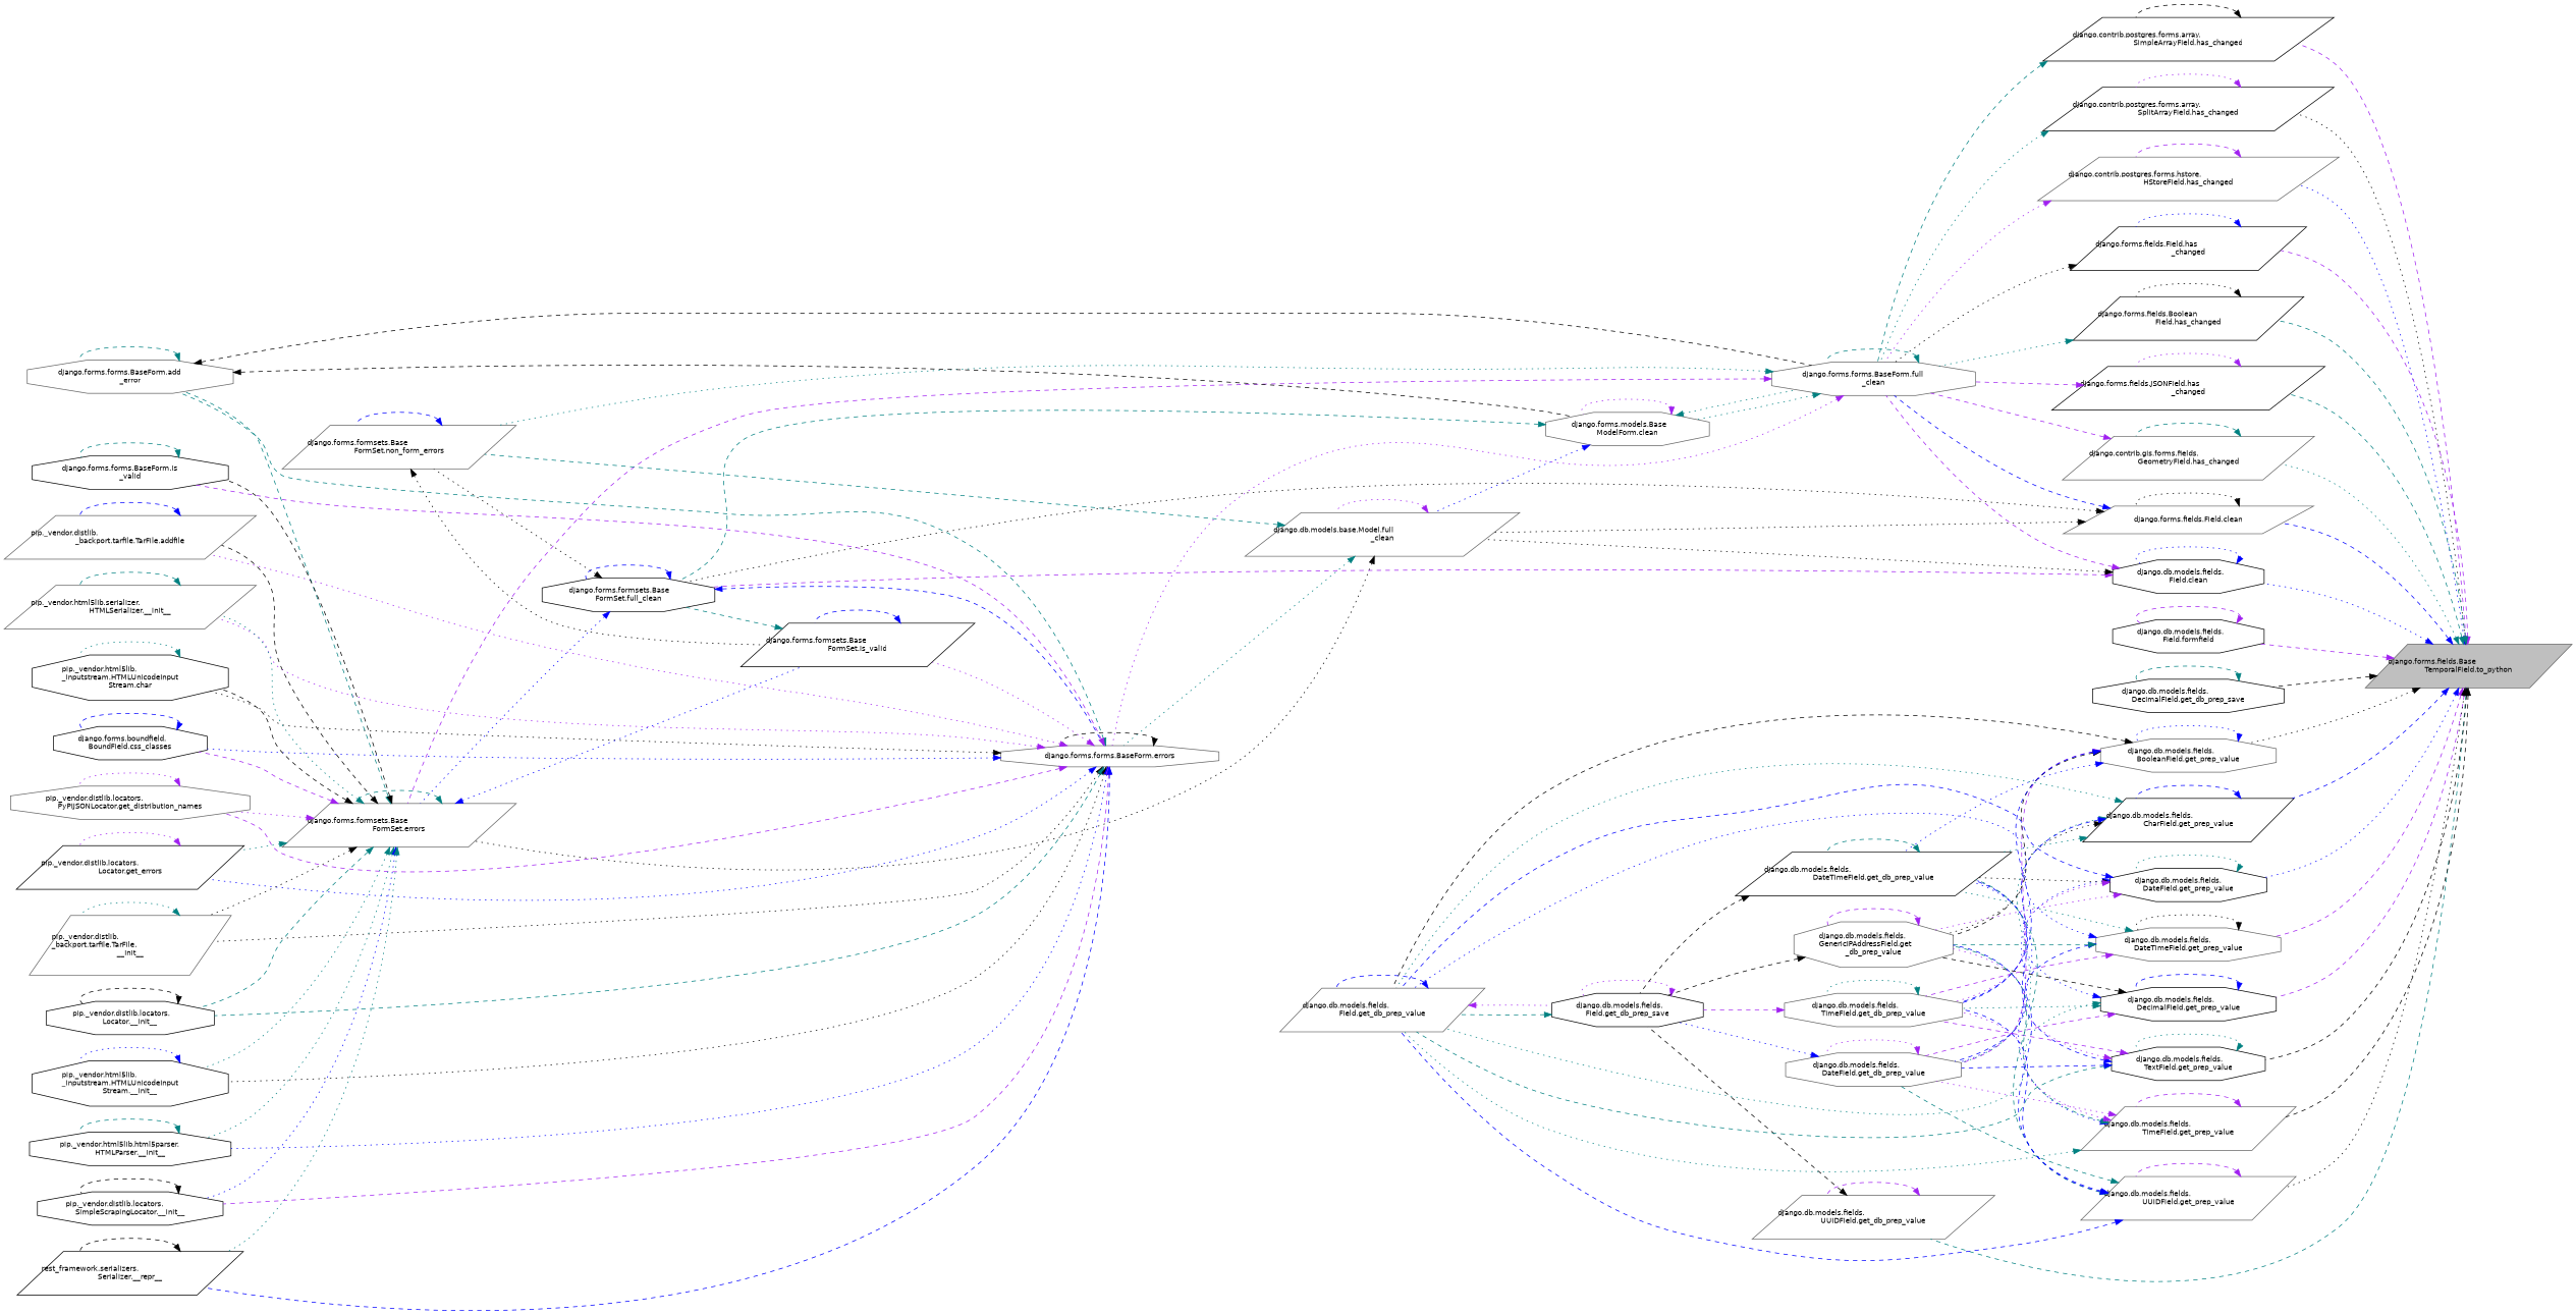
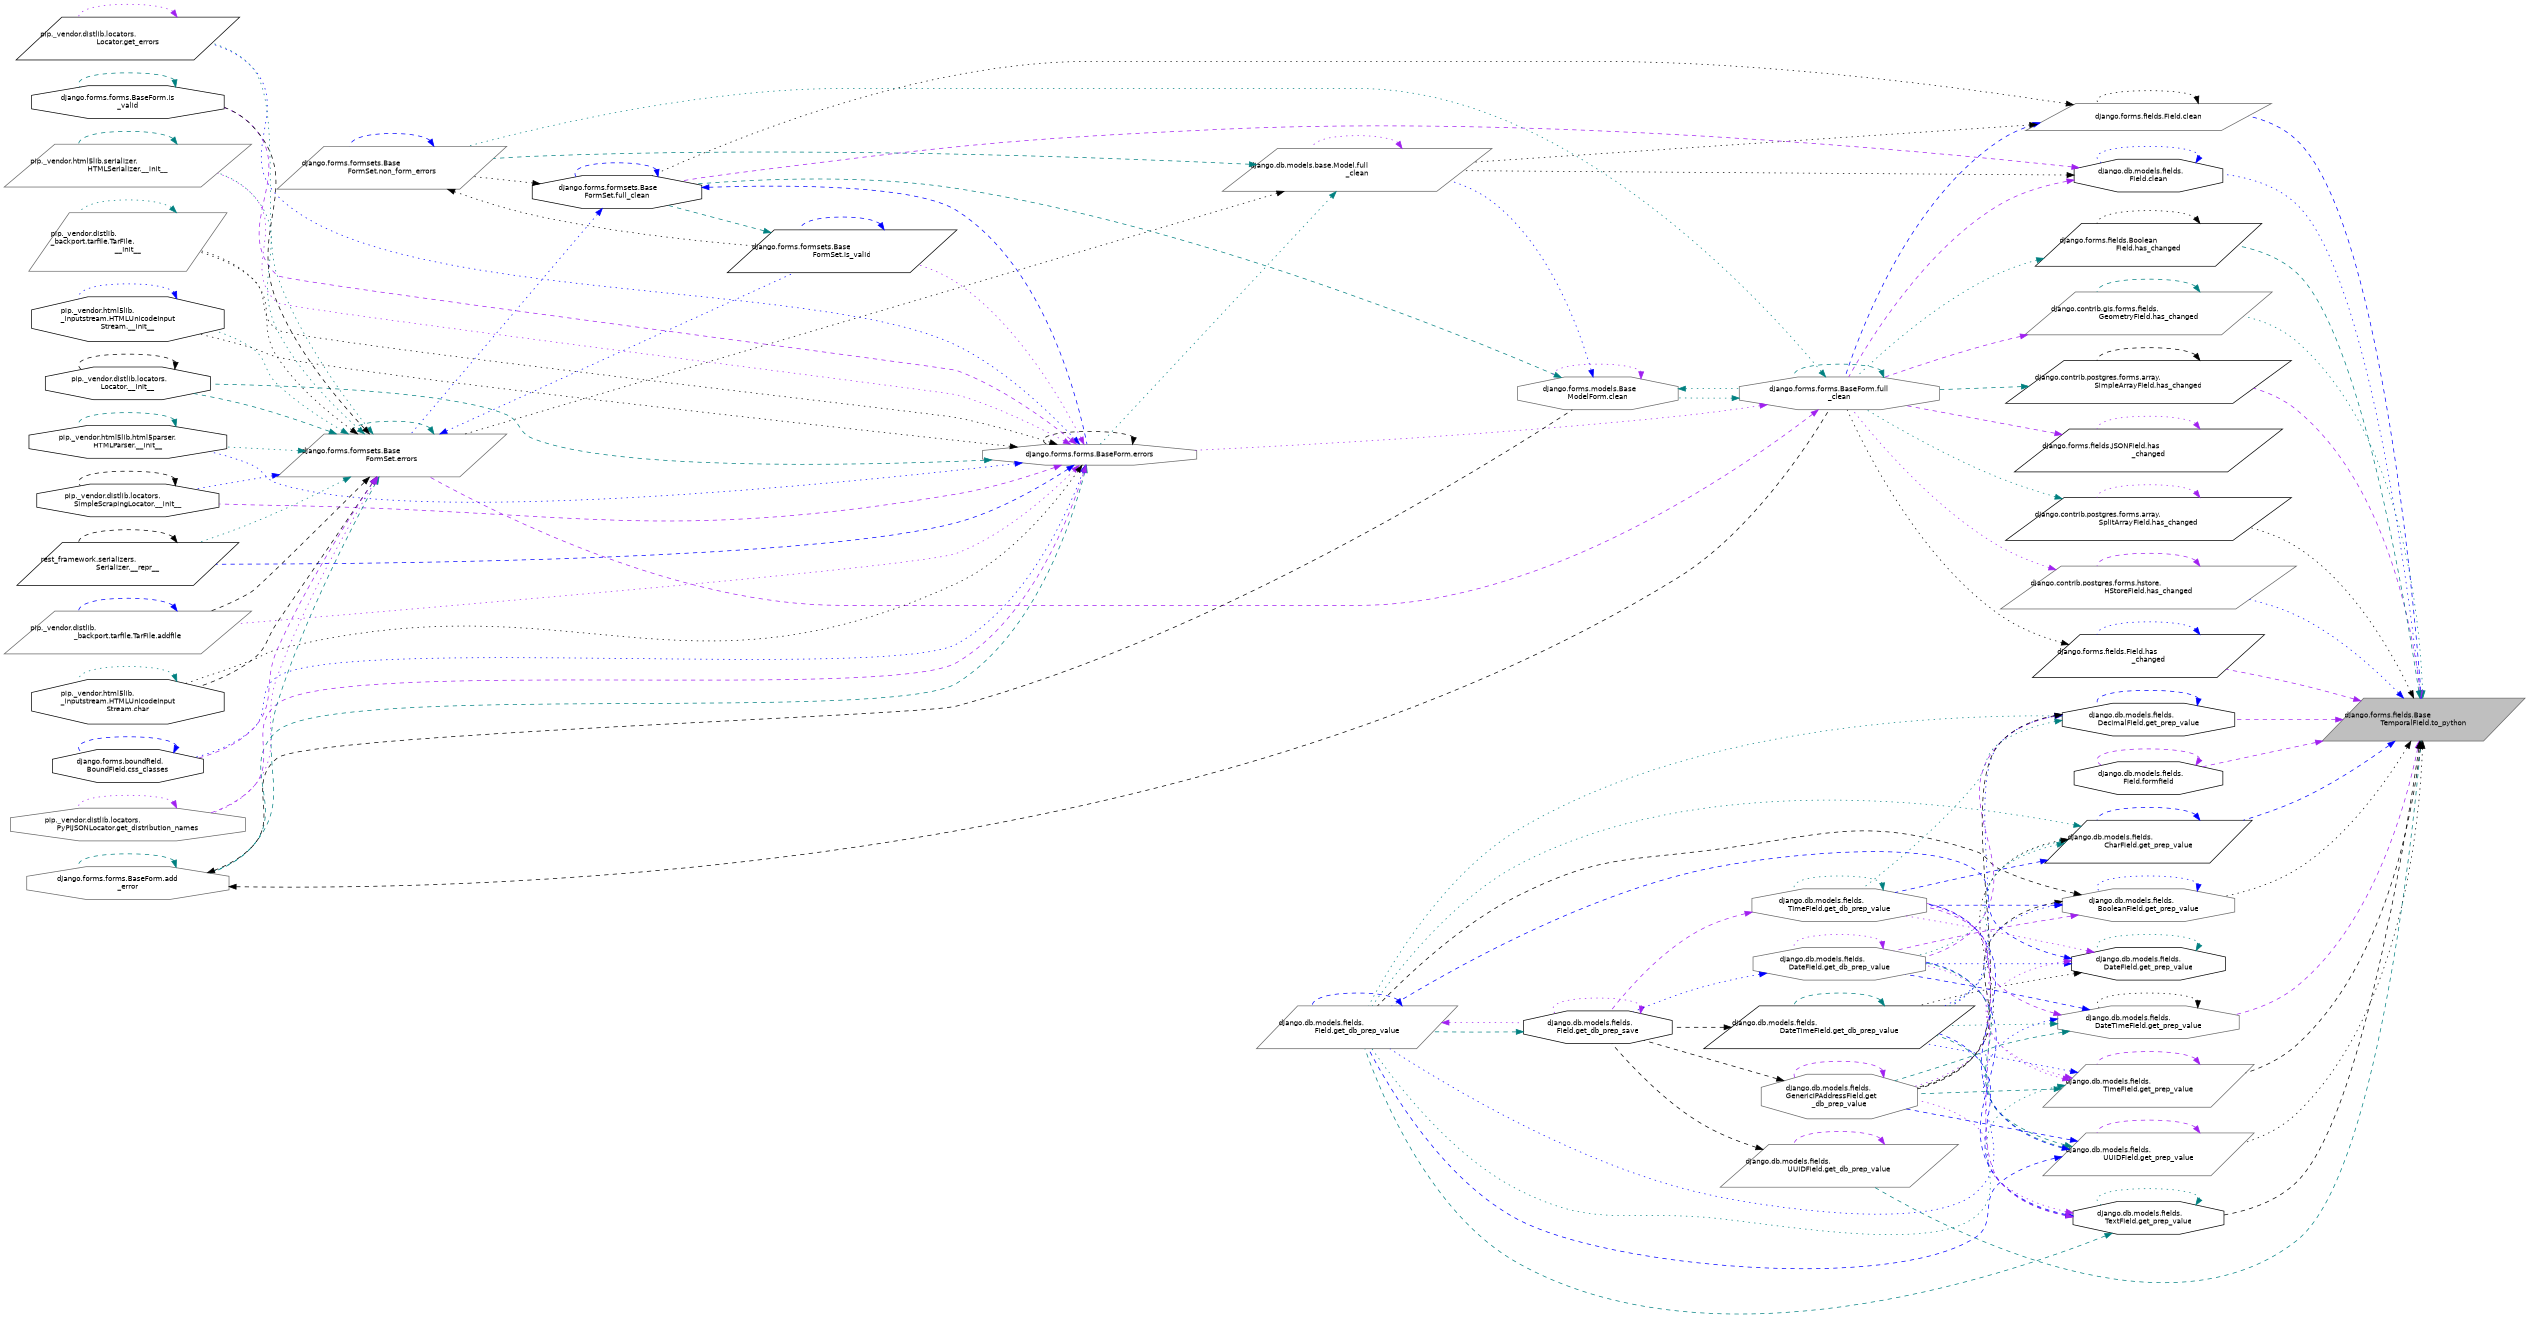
  digraph {
    rankdir=RL
    node [color=black fillcolor=white fontname=Helvetica fontsize=10 shape=octagon style=filled]
    edge [color=teal dir=back fontname=Helvetica fontsize=10 labelfontname=Helvetica labelfontsize=10 style=dashed]
    n1 [color=gray40 fillcolor=grey75 fontcolor=black height=0.2 label="django.forms.fields.Base\lTemporalField.to_python" shape=parallelogram width=0.4]
    n2 [color=gray40 height=0.2 label="django.forms.fields.Field.clean" shape=parallelogram width=0.4]
    n3 [height=0.2 label="django.db.models.fields.\lField.clean" width=0.4]
    n4 [height=0.2 label="django.db.models.fields.\lField.formfield" width=0.4]
-   n5 [height=0.2 label="django.db.models.fields.\lDecimalField.get_db_prep_save" width=0.4]
    n6 [color=gray40 height=0.2 label="django.db.models.fields.\lUUIDField.get_db_prep_value" shape=parallelogram width=0.4]
    n7 [color=gray40 height=0.2 label="django.db.models.fields.\lBooleanField.get_prep_value" width=0.4]
    n8 [height=0.2 label="django.db.models.fields.\lCharField.get_prep_value" shape=parallelogram width=0.4]
    n9 [height=0.2 label="django.db.models.fields.\lDateField.get_prep_value" width=0.4]
    n10 [color=gray40 height=0.2 label="django.db.models.fields.\lDateTimeField.get_prep_value" width=0.4]
    n11 [height=0.2 label="django.db.models.fields.\lDecimalField.get_prep_value" width=0.4]
    n12 [height=0.2 label="django.db.models.fields.\lTextField.get_prep_value" width=0.4]
    n13 [color=gray40 height=0.2 label="django.db.models.fields.\lTimeField.get_prep_value" shape=parallelogram width=0.4]
    n14 [color=gray40 height=0.2 label="django.db.models.fields.\lUUIDField.get_prep_value" shape=parallelogram width=0.4]
    n15 [color=gray40 height=0.2 label="django.contrib.gis.forms.fields.\lGeometryField.has_changed" shape=parallelogram width=0.4]
    n16 [height=0.2 label="django.contrib.postgres.forms.array.\lSimpleArrayField.has_changed" shape=parallelogram width=0.4]
    n17 [height=0.2 label="django.contrib.postgres.forms.array.\lSplitArrayField.has_changed" shape=parallelogram width=0.4]
    n18 [color=gray40 height=0.2 label="django.contrib.postgres.forms.hstore.\lHStoreField.has_changed" shape=parallelogram width=0.4]
    n19 [height=0.2 label="django.forms.fields.Field.has\l_changed" shape=parallelogram width=0.4]
    n20 [height=0.2 label="django.forms.fields.Boolean\lField.has_changed" shape=parallelogram width=0.4]
    n21 [height=0.2 label="django.forms.fields.JSONField.has\l_changed" shape=parallelogram width=0.4]
    n22 [color=gray40 height=0.2 label="django.forms.forms.BaseForm.full\l_clean" width=0.4]
    n23 [height=0.2 label="django.forms.formsets.Base\lFormSet.full_clean" width=0.4]
    n24 [color=gray40 height=0.2 label="django.db.models.base.Model.full\l_clean" shape=parallelogram width=0.4]
    n25 [height=0.2 label="django.db.models.fields.\lField.get_db_prep_save" width=0.4]
    n26 [color=gray40 height=0.2 label="django.db.models.fields.\lField.get_db_prep_value" shape=parallelogram width=0.4]
    n27 [color=gray40 height=0.2 label="django.db.models.fields.\lDateField.get_db_prep_value" width=0.4]
    n28 [height=0.2 label="django.db.models.fields.\lDateTimeField.get_db_prep_value" shape=parallelogram width=0.4]
    n29 [color=gray40 height=0.2 label="django.db.models.fields.\lGenericIPAddressField.get\l_db_prep_value" width=0.4]
    n30 [color=gray40 height=0.2 label="django.db.models.fields.\lTimeField.get_db_prep_value" width=0.4]
    n31 [color=gray40 height=0.2 label="django.forms.models.Base\lModelForm.clean" width=0.4]
    n32 [color=gray40 height=0.2 label="django.forms.forms.BaseForm.errors" width=0.4]
    n33 [color=gray40 height=0.2 label="django.forms.formsets.Base\lFormSet.errors" shape=parallelogram width=0.4]
    n34 [color=gray40 height=0.2 label="django.forms.formsets.Base\lFormSet.non_form_errors" shape=parallelogram width=0.4]
    n35 [color=gray40 height=0.2 label="pip._vendor.html5lib.serializer.\lHTMLSerializer.__init__" shape=parallelogram width=0.4]
    n36 [color=gray40 height=0.2 label="pip._vendor.distlib.\l_backport.tarfile.TarFile.\l__init__" shape=parallelogram width=0.4]
    n37 [height=0.2 label="pip._vendor.distlib.locators.\lLocator.__init__" width=0.4]
    n38 [height=0.2 label="pip._vendor.html5lib.\l_inputstream.HTMLUnicodeInput\lStream.__init__" width=0.4]
    n39 [height=0.2 label="pip._vendor.html5lib.html5parser.\lHTMLParser.__init__" width=0.4]
    n40 [height=0.2 label="pip._vendor.distlib.locators.\lSimpleScrapingLocator.__init__" width=0.4]
    n41 [height=0.2 label="rest_framework.serializers.\lSerializer.__repr__" shape=parallelogram width=0.4]
    n42 [color=gray40 height=0.2 label="django.forms.forms.BaseForm.add\l_error" width=0.4]
    n43 [color=gray40 height=0.2 label="pip._vendor.distlib.\l_backport.tarfile.TarFile.addfile" shape=parallelogram width=0.4]
    n44 [height=0.2 label="pip._vendor.html5lib.\l_inputstream.HTMLUnicodeInput\lStream.char" width=0.4]
    n45 [height=0.2 label="django.forms.boundfield.\lBoundField.css_classes" width=0.4]
    n46 [color=gray40 height=0.2 label="pip._vendor.distlib.locators.\lPyPIJSONLocator.get_distribution_names" width=0.4]
    n47 [height=0.2 label="pip._vendor.distlib.locators.\lLocator.get_errors" shape=parallelogram width=0.4]
    n48 [height=0.2 label="django.forms.forms.BaseForm.is\l_valid" width=0.4]
    n49 [height=0.2 label="django.forms.formsets.Base\lFormSet.is_valid" shape=parallelogram width=0.4]
    n1 -> n2 [color=blue]
    n1 -> n3 [color=blue style=dotted]
    n1 -> n4 [color=purple]
-   n1 -> n5 [color=black]
    n1 -> n6
    n1 -> n7 [color=black style=dotted]
    n1 -> n8 [color=blue]
-   n1 -> n9 [color=blue style=dotted]
    n1 -> n10 [color=purple]
    n1 -> n11 [color=purple]
    n1 -> n12 [color=black]
    n1 -> n13 [color=black]
    n1 -> n14 [color=black style=dotted]
    n1 -> n15 [style=dotted]
    n1 -> n16 [color=purple]
    n1 -> n17 [color=black style=dotted]
    n1 -> n18 [color=blue style=dotted]
    n1 -> n19 [color=purple]
    n1 -> n20
-   n1 -> n21
    n2 -> n2 [color=black style=dotted]
    n2 -> n22 [color=blue]
    n2 -> n23 [color=black style=dotted]
    n2 -> n24 [color=black style=dotted]
    n3 -> n3 [color=blue style=dotted]
    n3 -> n22 [color=purple]
    n3 -> n23 [color=purple]
    n3 -> n24 [color=black style=dotted]
    n4 -> n4 [color=purple]
-   n5 -> n5
    n6 -> n6 [color=purple]
    n6 -> n25 [color=black]
    n7 -> n7 [color=blue style=dotted]
    n7 -> n26 [color=black]
    n7 -> n27 [color=purple]
    n7 -> n28 [color=blue style=dotted]
    n7 -> n29 [color=black]
    n7 -> n30 [color=blue]
    n8 -> n8 [color=blue]
    n8 -> n26 [style=dotted]
    n8 -> n27 [style=dotted]
    n8 -> n28 [style=dotted]
    n8 -> n29 [color=black style=dotted]
    n8 -> n30 [color=blue]
    n9 -> n9 [style=dotted]
    n9 -> n26 [color=blue]
    n9 -> n27 [color=blue style=dotted]
    n9 -> n28 [color=black style=dotted]
    n9 -> n29 [color=purple style=dotted]
    n9 -> n30 [color=purple style=dotted]
    n10 -> n10 [color=black style=dotted]
    n10 -> n26 [color=blue style=dotted]
    n10 -> n27 [color=blue]
    n10 -> n28 [style=dotted]
    n10 -> n29
    n10 -> n30 [color=purple]
    n11 -> n11 [color=blue]
    n11 -> n26 [style=dotted]
    n11 -> n27 [color=purple]
    n11 -> n28 [color=blue style=dotted]
    n11 -> n29 [color=black]
    n11 -> n30 [style=dotted]
    n12 -> n12 [style=dotted]
    n12 -> n26
    n12 -> n27 [color=blue]
    n12 -> n28 [color=blue]
    n12 -> n29 [color=purple style=dotted]
    n12 -> n30 [color=purple]
    n13 -> n13 [color=purple]
    n13 -> n26 [style=dotted]
    n13 -> n27 [color=purple style=dotted]
    n13 -> n28 [color=blue style=dotted]
    n13 -> n29
    n13 -> n30 [color=purple style=dotted]
    n14 -> n14 [color=purple]
    n14 -> n26 [color=blue]
    n14 -> n27
    n14 -> n28
    n14 -> n29 [color=blue]
    n14 -> n30 [color=blue]
    n15 -> n15
    n15 -> n22 [color=purple]
    n16 -> n16 [color=black]
    n16 -> n22
    n17 -> n17 [color=purple style=dotted]
    n17 -> n22 [style=dotted]
    n18 -> n18 [color=purple]
    n18 -> n22 [color=purple style=dotted]
    n19 -> n19 [color=blue style=dotted]
    n19 -> n22 [color=black style=dotted]
    n20 -> n20 [color=black style=dotted]
    n20 -> n22 [style=dotted]
    n21 -> n21 [color=purple style=dotted]
    n21 -> n22 [color=purple]
    n22 -> n22
    n22 -> n31 [style=dotted]
    n22 -> n32 [color=purple style=dotted]
    n22 -> n33 [color=purple]
    n22 -> n34 [style=dotted]
    n23 -> n23 [color=blue]
    n23 -> n32 [color=blue]
    n23 -> n33 [color=blue style=dotted]
    n23 -> n34 [color=black style=dotted]
    n24 -> n24 [color=purple style=dotted]
    n24 -> n32 [style=dotted]
    n24 -> n33 [color=black style=dotted]
    n24 -> n34
    n25 -> n25 [color=purple style=dotted]
    n25 -> n26
    n26 -> n25 [color=purple style=dotted]
    n26 -> n26 [color=blue]
    n27 -> n25 [color=blue style=dotted]
    n27 -> n27 [color=purple style=dotted]
    n28 -> n25 [color=black]
    n28 -> n28
    n29 -> n25 [color=black]
    n29 -> n29 [color=purple]
    n30 -> n25 [color=purple]
    n30 -> n30 [style=dotted]
    n31 -> n22 [style=dotted]
    n31 -> n23
    n31 -> n24 [color=blue style=dotted]
    n31 -> n31 [color=purple style=dotted]
    n32 -> n32 [color=black]
    n32 -> n35 [color=purple style=dotted]
    n32 -> n36 [color=black style=dotted]
    n32 -> n37
    n32 -> n38 [color=black style=dotted]
    n32 -> n39 [color=blue style=dotted]
    n32 -> n40 [color=purple]
    n32 -> n41 [color=blue]
    n32 -> n42
    n32 -> n43 [color=purple style=dotted]
    n32 -> n44 [color=black style=dotted]
    n32 -> n45 [color=blue style=dotted]
    n32 -> n46 [color=purple]
    n32 -> n47 [color=blue style=dotted]
    n32 -> n48 [color=purple]
    n32 -> n49 [color=purple style=dotted]
    n33 -> n33
    n33 -> n35 [style=dotted]
    n33 -> n36 [color=black style=dotted]
    n33 -> n37
    n33 -> n38 [style=dotted]
    n33 -> n39 [style=dotted]
    n33 -> n40 [color=blue style=dotted]
    n33 -> n41 [style=dotted]
    n33 -> n42
    n33 -> n43 [color=black]
    n33 -> n44 [color=black]
    n33 -> n45 [color=purple]
    n33 -> n46 [color=purple style=dotted]
    n33 -> n47 [style=dotted]
    n33 -> n48 [color=black]
    n33 -> n49 [color=blue style=dotted]
    n34 -> n34 [color=blue]
    n34 -> n49 [color=black style=dotted]
    n35 -> n35
    n36 -> n36 [style=dotted]
    n37 -> n37 [color=black]
    n38 -> n38 [color=blue style=dotted]
    n39 -> n39
    n40 -> n40 [color=black]
    n41 -> n41 [color=black]
    n42 -> n22 [color=black]
    n42 -> n31 [color=black]
    n42 -> n42
    n43 -> n43 [color=blue]
    n44 -> n44 [style=dotted]
    n45 -> n45 [color=blue]
    n46 -> n46 [color=purple style=dotted]
    n47 -> n47 [color=purple style=dotted]
    n48 -> n48
    n49 -> n23
    n49 -> n49 [color=blue]
  }
